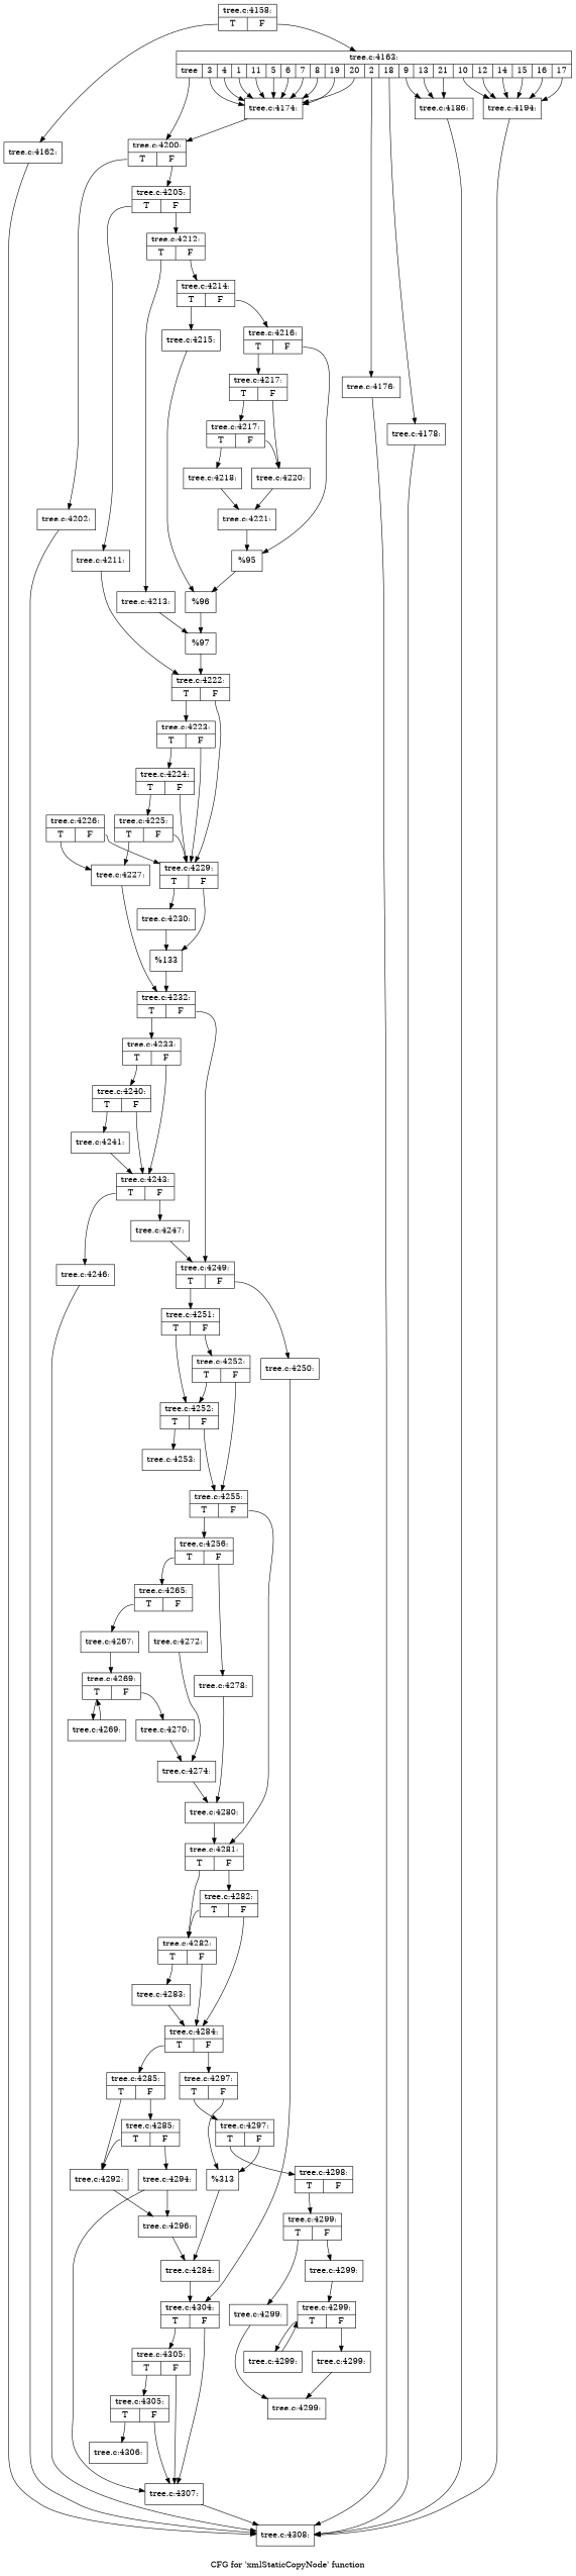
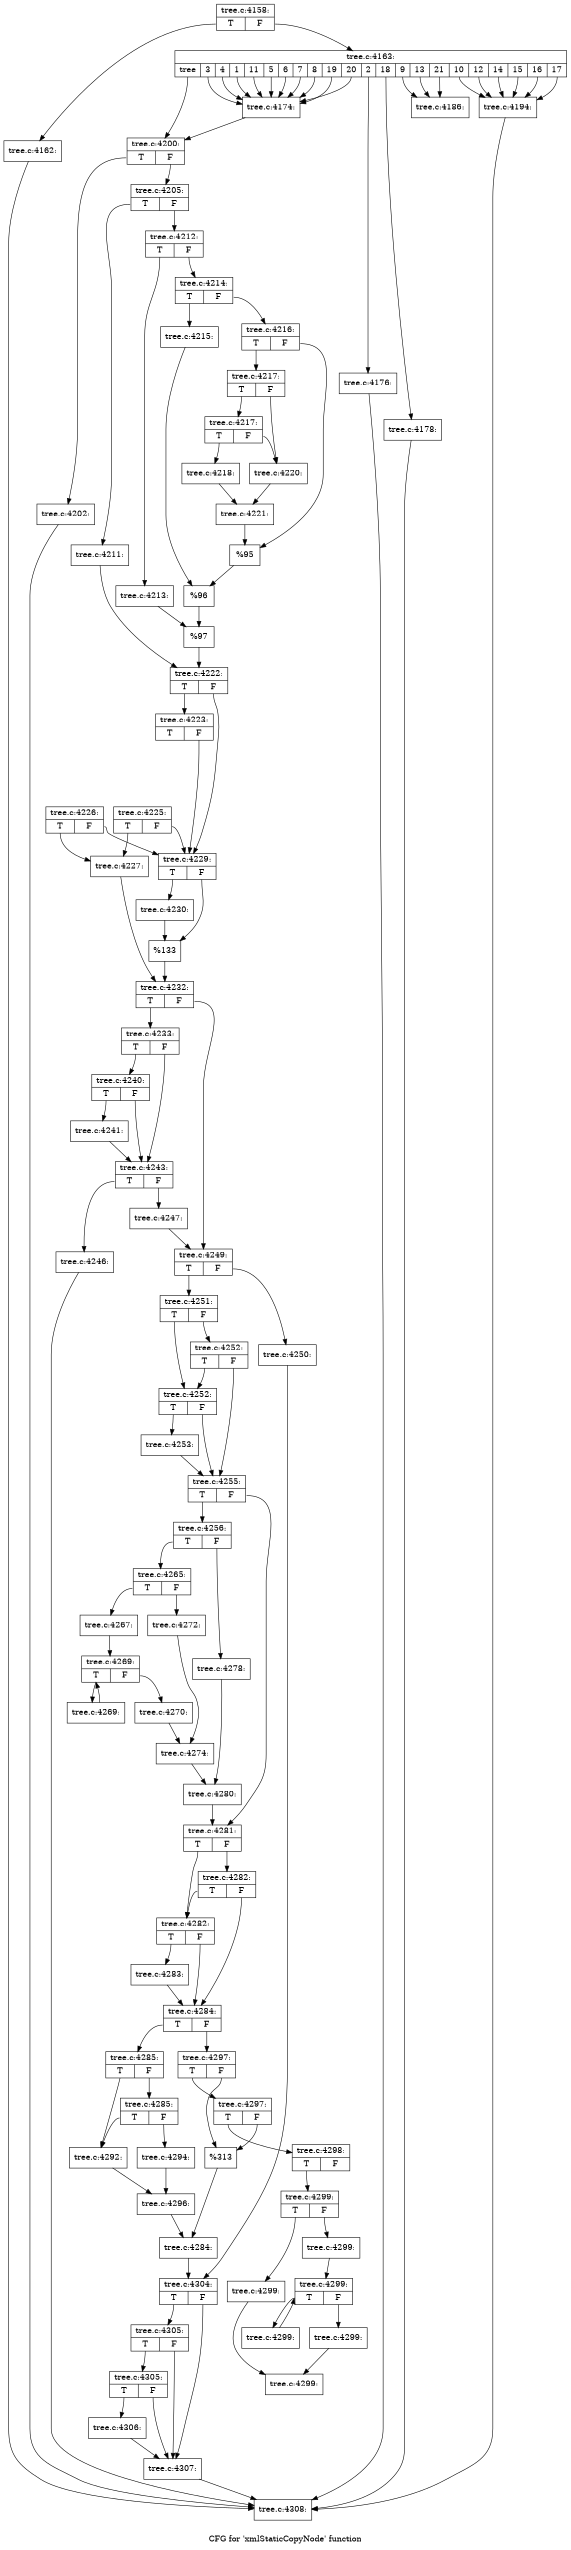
  digraph {
    label="CFG for 'xmlStaticCopyNode' function"
    node [shape=record]
    n1 [label="{tree.c:4158:|{<s0>T|<s1>F}}"]
    n2 [label="{tree.c:4162:}"]
    n3 [label="{tree.c:4163:|{<s0>tree|<s1>3|<s2>4|<s3>1|<s4>11|<s5>5|<s6>6|<s7>7|<s8>8|<s9>19|<s10>20|<s11>2|<s12>18|<s13>9|<s14>13|<s15>21|<s16>10|<s17>12|<s18>14|<s19>15|<s20>16|<s21>17}}"]
    n4 [label="{tree.c:4308:}"]
    n5 [label="{tree.c:4200:|{<s0>T|<s1>F}}"]
    n6 [label="{tree.c:4174:}"]
    n7 [label="{tree.c:4176:}"]
    n8 [label="{tree.c:4178:}"]
    n9 [label="{tree.c:4186:}"]
    n10 [label="{tree.c:4194:}"]
    n11 [label="{tree.c:4202:}"]
    n12 [label="{tree.c:4205:|{<s0>T|<s1>F}}"]
    n13 [label="{tree.c:4211:}"]
    n14 [label="{tree.c:4212:|{<s0>T|<s1>F}}"]
    n15 [label="{tree.c:4222:|{<s0>T|<s1>F}}"]
    n16 [label="{tree.c:4213:}"]
    n17 [label="{tree.c:4214:|{<s0>T|<s1>F}}"]
    n18 [label="{tree.c:4223:|{<s0>T|<s1>F}}"]
    n19 [label="{tree.c:4229:|{<s0>T|<s1>F}}"]
    n20 [label="{%97}"]
    n21 [label="{tree.c:4215:}"]
    n22 [label="{tree.c:4216:|{<s0>T|<s1>F}}"]
-   n23 [label="{tree.c:4224:|{<s0>T|<s1>F}}"]
    n24 [label="{tree.c:4230:}"]
    n25 [label="{%133}"]
    n26 [label="{%96}"]
    n27 [label="{tree.c:4217:|{<s0>T|<s1>F}}"]
    n28 [label="{%95}"]
    n29 [label="{tree.c:4217:|{<s0>T|<s1>F}}"]
    n30 [label="{tree.c:4220:}"]
    n31 [label="{tree.c:4218:}"]
    n32 [label="{tree.c:4221:}"]
    n33 [label="{tree.c:4225:|{<s0>T|<s1>F}}"]
    n34 [label="{tree.c:4232:|{<s0>T|<s1>F}}"]
    n35 [label="{tree.c:4227:}"]
    n36 [label="{tree.c:4226:|{<s0>T|<s1>F}}"]
    n37 [label="{tree.c:4233:|{<s0>T|<s1>F}}"]
    n38 [label="{tree.c:4249:|{<s0>T|<s1>F}}"]
    n39 [label="{tree.c:4240:|{<s0>T|<s1>F}}"]
    n40 [label="{tree.c:4243:|{<s0>T|<s1>F}}"]
    n41 [label="{tree.c:4251:|{<s0>T|<s1>F}}"]
    n42 [label="{tree.c:4250:}"]
    n43 [label="{tree.c:4241:}"]
    n44 [label="{tree.c:4246:}"]
    n45 [label="{tree.c:4247:}"]
    n46 [label="{tree.c:4252:|{<s0>T|<s1>F}}"]
    n47 [label="{tree.c:4252:|{<s0>T|<s1>F}}"]
    n48 [label="{tree.c:4304:|{<s0>T|<s1>F}}"]
    n49 [label="{tree.c:4255:|{<s0>T|<s1>F}}"]
    n50 [label="{tree.c:4253:}"]
    n51 [label="{tree.c:4305:|{<s0>T|<s1>F}}"]
    n52 [label="{tree.c:4307:}"]
    n53 [label="{tree.c:4305:|{<s0>T|<s1>F}}"]
    n54 [label="{tree.c:4256:|{<s0>T|<s1>F}}"]
    n55 [label="{tree.c:4281:|{<s0>T|<s1>F}}"]
    n56 [label="{tree.c:4265:|{<s0>T|<s1>F}}"]
    n57 [label="{tree.c:4278:}"]
    n58 [label="{tree.c:4282:|{<s0>T|<s1>F}}"]
    n59 [label="{tree.c:4282:|{<s0>T|<s1>F}}"]
    n60 [label="{tree.c:4267:}"]
    n61 [label="{tree.c:4272:}"]
    n62 [label="{tree.c:4280:}"]
    n63 [label="{tree.c:4284:|{<s0>T|<s1>F}}"]
    n64 [label="{tree.c:4283:}"]
    n65 [label="{tree.c:4269:|{<s0>T|<s1>F}}"]
    n66 [label="{tree.c:4274:}"]
    n67 [label="{tree.c:4269:}"]
    n68 [label="{tree.c:4270:}"]
    n69 [label="{tree.c:4285:|{<s0>T|<s1>F}}"]
    n70 [label="{tree.c:4297:|{<s0>T|<s1>F}}"]
    n71 [label="{tree.c:4292:}"]
    n72 [label="{tree.c:4285:|{<s0>T|<s1>F}}"]
    n73 [label="{tree.c:4297:|{<s0>T|<s1>F}}"]
    n74 [label="{%313}"]
    n75 [label="{tree.c:4296:}"]
    n76 [label="{tree.c:4294:}"]
    n77 [label="{tree.c:4298:|{<s0>T|<s1>F}}"]
    n78 [label="{tree.c:4284:}"]
    n79 [label="{tree.c:4299:|{<s0>T|<s1>F}}"]
    n80 [label="{tree.c:4299:}"]
    n81 [label="{tree.c:4299:}"]
    n82 [label="{tree.c:4299:}"]
    n83 [label="{tree.c:4299:|{<s0>T|<s1>F}}"]
    n84 [label="{tree.c:4299:}"]
    n85 [label="{tree.c:4299:}"]
    n86 [label="{tree.c:4306:}"]
    n1 -> n2 [tailport=s0]
    n1 -> n3 [tailport=s1]
    n2 -> n4
    n3 -> n5 [tailport=s0]
    n3 -> n6 [tailport=s1]
    n3 -> n6 [tailport=s2]
    n3 -> n6 [tailport=s3]
    n3 -> n6 [tailport=s4]
    n3 -> n6 [tailport=s5]
    n3 -> n6 [tailport=s6]
    n3 -> n6 [tailport=s7]
    n3 -> n6 [tailport=s8]
    n3 -> n6 [tailport=s9]
    n3 -> n6 [tailport=s10]
    n3 -> n7 [tailport=s11]
    n3 -> n8 [tailport=s12]
    n3 -> n9 [tailport=s13]
    n3 -> n9 [tailport=s14]
    n3 -> n9 [tailport=s15]
    n3 -> n10 [tailport=s16]
    n3 -> n10 [tailport=s17]
    n3 -> n10 [tailport=s18]
    n3 -> n10 [tailport=s19]
    n3 -> n10 [tailport=s20]
    n3 -> n10 [tailport=s21]
    n5 -> n11 [tailport=s0]
    n5 -> n12 [tailport=s1]
    n6 -> n5
    n7 -> n4
    n8 -> n4
-   n9 -> n4
    n10 -> n4
    n11 -> n4
    n12 -> n13 [tailport=s0]
    n12 -> n14 [tailport=s1]
    n13 -> n15
    n14 -> n16 [tailport=s0]
    n14 -> n17 [tailport=s1]
    n15 -> n18 [tailport=s0]
    n15 -> n19 [tailport=s1]
    n16 -> n20
    n17 -> n21 [tailport=s0]
    n17 -> n22 [tailport=s1]
    n18 -> n19 [tailport=s1]
-   n18 -> n23 [tailport=s0]
    n19 -> n24 [tailport=s0]
    n19 -> n25 [tailport=s1]
    n20 -> n15
    n21 -> n26
    n22 -> n27 [tailport=s0]
    n22 -> n28 [tailport=s1]
-   n23 -> n19 [tailport=s1]
-   n23 -> n33 [tailport=s0]
    n24 -> n25
    n25 -> n34
    n26 -> n20
    n27 -> n29 [tailport=s0]
    n27 -> n30 [tailport=s1]
    n28 -> n26
    n29 -> n30 [tailport=s1]
    n29 -> n31 [tailport=s0]
    n30 -> n32
    n31 -> n32
    n32 -> n28
    n33 -> n19 [tailport=s1]
    n33 -> n35 [tailport=s0]
    n34 -> n37 [tailport=s0]
    n34 -> n38 [tailport=s1]
    n35 -> n34
    n36 -> n19 [tailport=s1]
    n36 -> n35 [tailport=s0]
    n37 -> n39 [tailport=s0]
    n37 -> n40 [tailport=s1]
    n38 -> n41 [tailport=s0]
    n38 -> n42 [tailport=s1]
    n39 -> n40 [tailport=s1]
    n39 -> n43 [tailport=s0]
    n40 -> n44 [tailport=s0]
    n40 -> n45 [tailport=s1]
    n41 -> n46 [tailport=s0]
    n41 -> n47 [tailport=s1]
    n42 -> n48
    n43 -> n40
    n44 -> n4
    n45 -> n38
    n46 -> n49 [tailport=s1]
    n46 -> n50 [tailport=s0]
    n47 -> n46 [tailport=s0]
    n47 -> n49 [tailport=s1]
    n48 -> n51 [tailport=s0]
    n48 -> n52 [tailport=s1]
    n49 -> n54 [tailport=s0]
    n49 -> n55 [tailport=s1]
+   n50 -> n49
    n51 -> n52 [tailport=s1]
    n51 -> n53 [tailport=s0]
    n52 -> n4
    n53 -> n52 [tailport=s1]
    n53 -> n86 [tailport=s0]
    n54 -> n56 [tailport=s0]
    n54 -> n57 [tailport=s1]
    n55 -> n58 [tailport=s0]
    n55 -> n59 [tailport=s1]
    n56 -> n60 [tailport=s0]
+   n56 -> n61 [tailport=s1]
    n57 -> n62
    n58 -> n63 [tailport=s1]
    n58 -> n64 [tailport=s0]
    n59 -> n58 [tailport=s0]
    n59 -> n63 [tailport=s1]
    n60 -> n65
    n61 -> n66
    n62 -> n55
    n63 -> n69 [tailport=s0]
    n63 -> n70 [tailport=s1]
    n64 -> n63
    n65 -> n67 [tailport=s0]
    n65 -> n68 [tailport=s1]
    n66 -> n62
    n67 -> n65
    n68 -> n66
    n69 -> n71 [tailport=s0]
    n69 -> n72 [tailport=s1]
    n70 -> n73 [tailport=s0]
    n70 -> n74 [tailport=s1]
    n71 -> n75
    n72 -> n71 [tailport=s0]
    n72 -> n76 [tailport=s1]
    n73 -> n74 [tailport=s1]
    n73 -> n77 [tailport=s0]
    n74 -> n78
    n75 -> n78
    n76 -> n75
    n77 -> n79 [tailport=s0]
    n78 -> n48
    n79 -> n80 [tailport=s0]
    n79 -> n81 [tailport=s1]
    n80 -> n82
    n81 -> n83
    n83 -> n84 [tailport=s0]
    n83 -> n85 [tailport=s1]
    n84 -> n83
    n85 -> n82
-   n76 -> n52
+   n86 -> n52
  }
